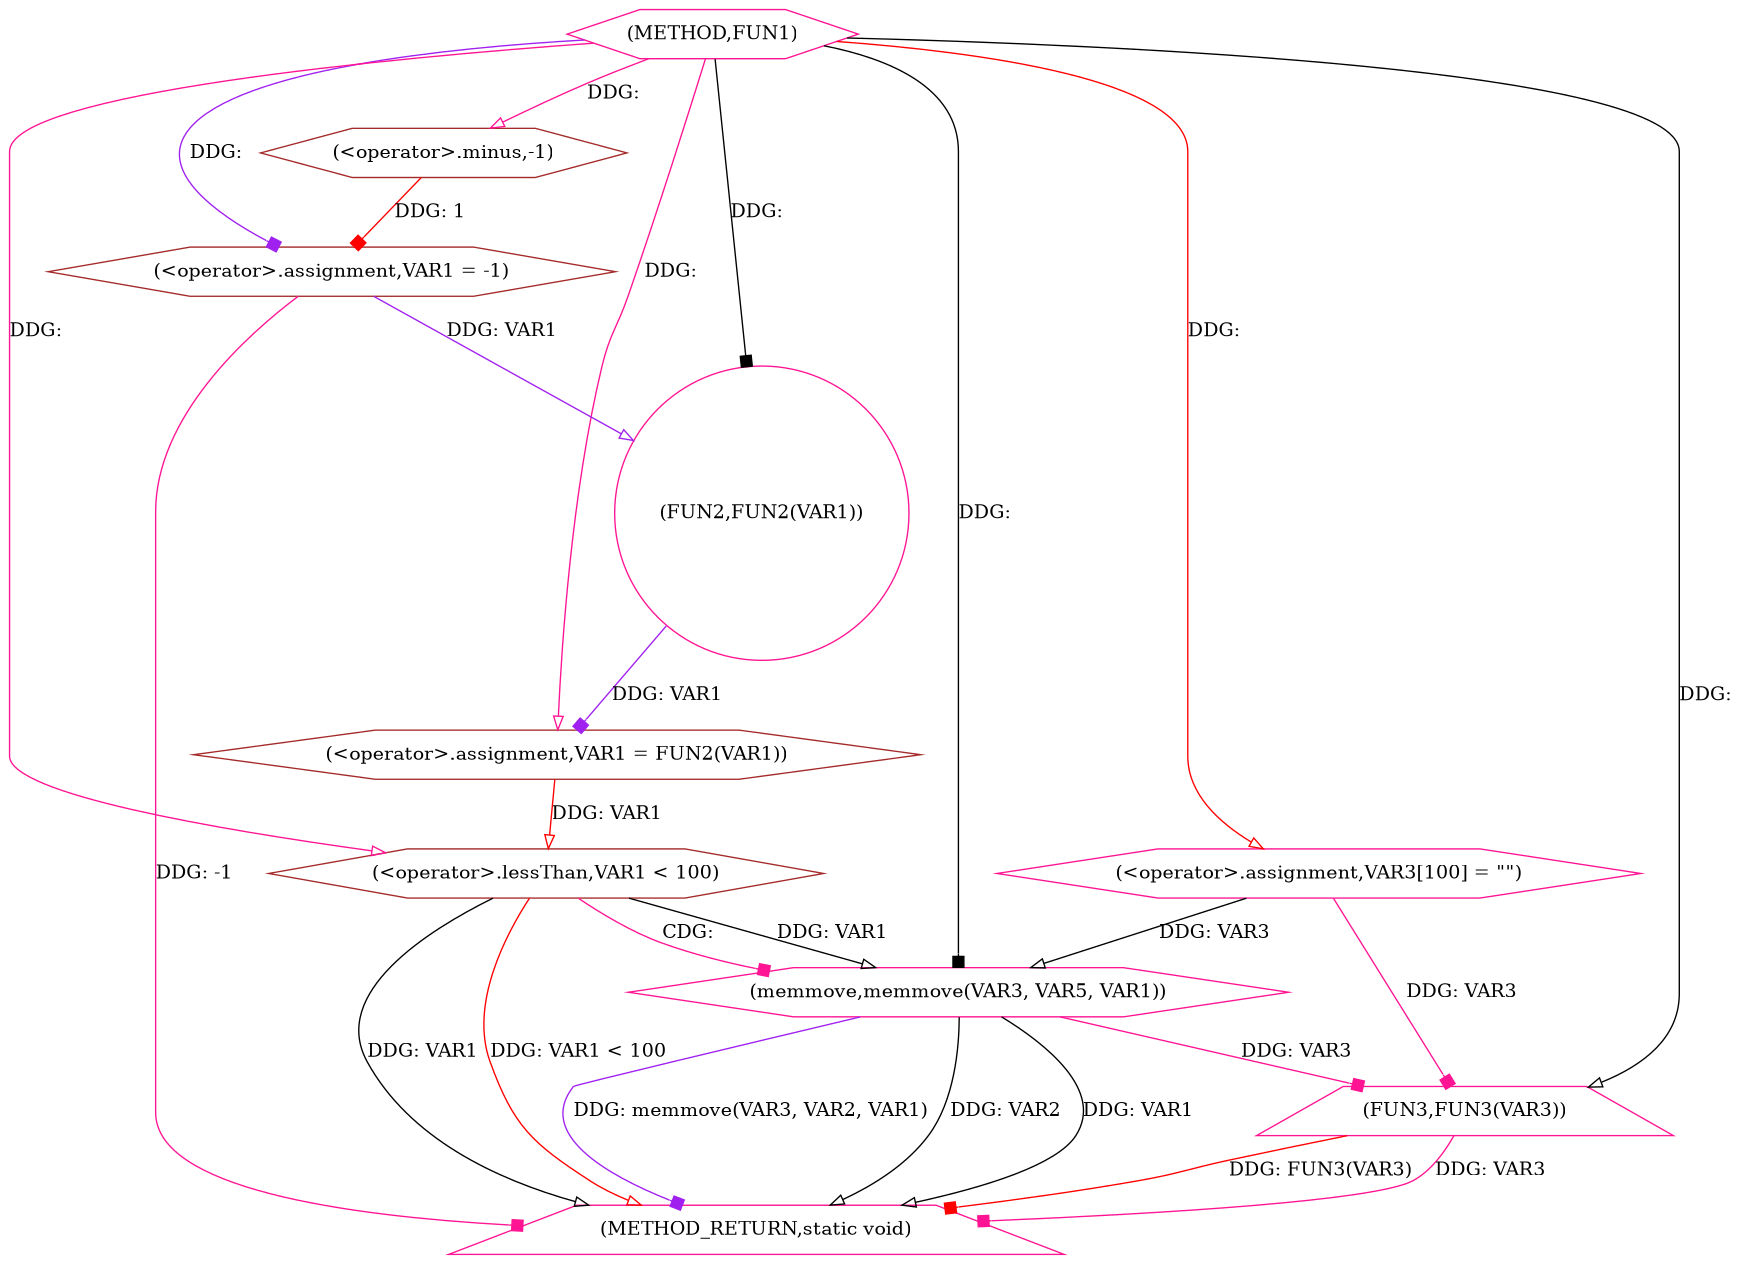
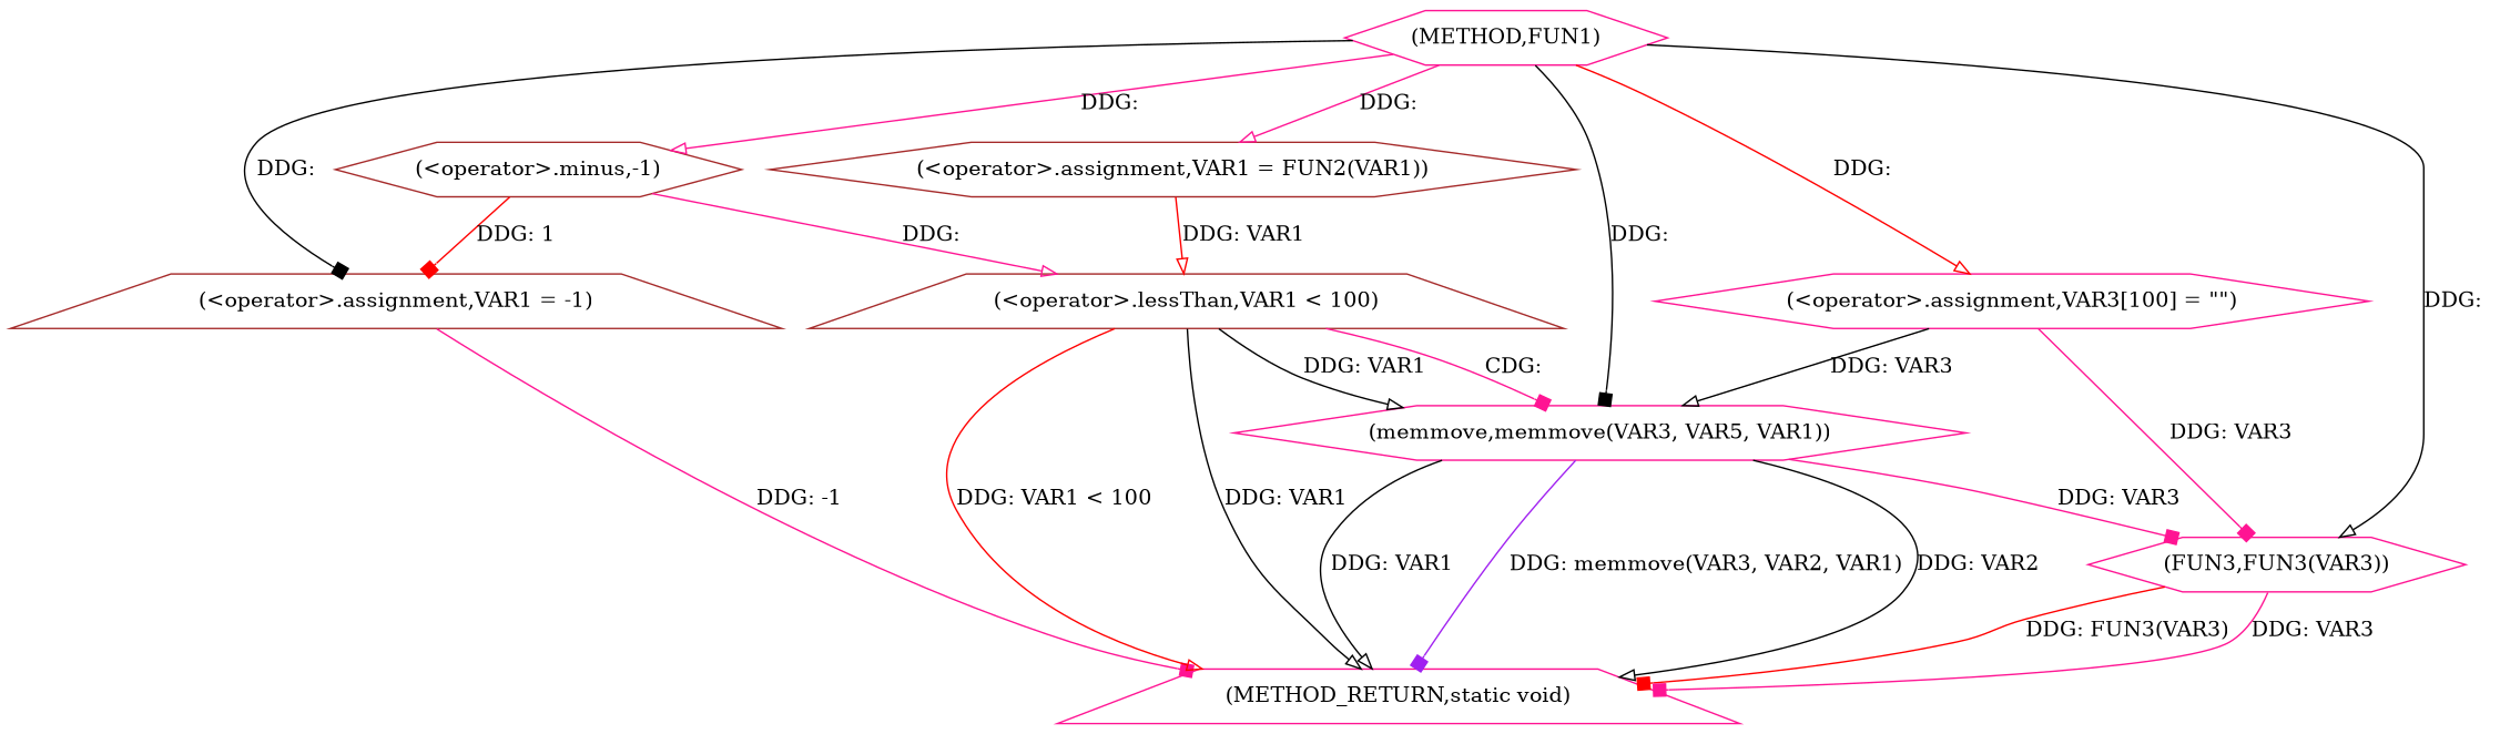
  digraph {
    node [color=deeppink shape=hexagon]
    edge [arrowhead=onormal color=black]
    n1 [label="(METHOD,FUN1)"]
-   n2 [color=brown label="(<operator>.assignment,VAR1 = -1)"]
+   n2 [color=brown label="(<operator>.assignment,VAR1 = -1)" shape=trapezium]
    n3 [color=brown label="(<operator>.minus,-1)"]
    n4 [color=brown label="(<operator>.assignment,VAR1 = FUN2(VAR1))"]
-   n5 [label="(FUN2,FUN2(VAR1))" shape=circle]
    n6 [label="(<operator>.assignment,VAR3[100] = \"\")"]
-   n7 [color=brown label="(<operator>.lessThan,VAR1 < 100)"]
+   n7 [color=brown label="(<operator>.lessThan,VAR1 < 100)" shape=trapezium]
    n8 [label="(memmove,memmove(VAR3, VAR5, VAR1))"]
-   n9 [label="(FUN3,FUN3(VAR3))" shape=trapezium]
+   n9 [label="(FUN3,FUN3(VAR3))"]
    n10 [label="(METHOD_RETURN,static void)" shape=trapezium]
-   n1 -> n2 [arrowhead=box color=purple label="DDG: "]
+   n1 -> n2 [arrowhead=box label="DDG: "]
    n1 -> n3 [color=deeppink label="DDG: "]
    n1 -> n4 [color=deeppink label="DDG: "]
-   n1 -> n5 [arrowhead=box label="DDG: "]
    n1 -> n6 [color=red label="DDG: "]
-   n1 -> n7 [color=deeppink label="DDG: "]
+   n3 -> n7 [color=deeppink label="DDG: "]
    n1 -> n8 [arrowhead=box label="DDG: "]
    n1 -> n9 [label="DDG: "]
-   n2 -> n5 [color=purple label="DDG: VAR1"]
    n2 -> n10 [arrowhead=box color=deeppink label="DDG: -1"]
    n3 -> n2 [arrowhead=box color=red label="DDG: 1"]
    n4 -> n7 [color=red label="DDG: VAR1"]
-   n5 -> n4 [arrowhead=box color=purple label="DDG: VAR1"]
    n6 -> n8 [label="DDG: VAR3"]
    n6 -> n9 [arrowhead=box color=deeppink label="DDG: VAR3"]
    n7 -> n8 [label="DDG: VAR1"]
    n7 -> n8 [arrowhead=box color=deeppink label="CDG: "]
    n7 -> n10 [color=red label="DDG: VAR1 < 100"]
    n7 -> n10 [label="DDG: VAR1"]
    n8 -> n9 [arrowhead=box color=deeppink label="DDG: VAR3"]
    n8 -> n10 [label="DDG: VAR1"]
    n8 -> n10 [arrowhead=box color=purple label="DDG: memmove(VAR3, VAR2, VAR1)"]
    n8 -> n10 [label="DDG: VAR2"]
    n9 -> n10 [arrowhead=box color=red label="DDG: FUN3(VAR3)"]
    n9 -> n10 [arrowhead=box color=deeppink label="DDG: VAR3"]
  }
